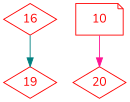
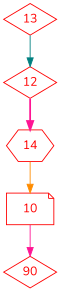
  digraph {
    fontname=Nunito
    node [color=red fontcolor=red fontname=Nunito shape=diamond]
    edge [color=deeppink fontname=Nunito style=solid]
-   12 [label=19]
+   14 [shape=hexagon]
+   12
    n3 [label=10 shape=note]
-   20
-   16
+   20 [label=90]
+   16 [label=13]
+   14 -> n3 [color=darkorange]
+   12 -> 14 [style=bold]
    n3 -> 20
    16 -> 12 [color=teal]
  }
